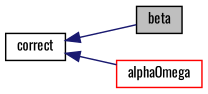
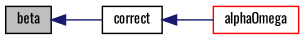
  digraph {
    fontname=Oswald
    rankdir=LR
    node [color=black fontname=Oswald fontsize=10 shape=record]
    edge [color=midnightblue dir=back fontname=Oswald fontsize=10 labelfontname=FreeSans labelfontsize=10 style=solid]
    n1 [fillcolor=grey75 fontcolor=black height=0.2 label=beta style=filled width=0.4]
    n2 [height=0.2 label=correct width=0.4]
    n3 [color=red height=0.2 label=alphaOmega width=0.4]
-   n2 -> n1
+   n1 -> n2
    n2 -> n3
  }
